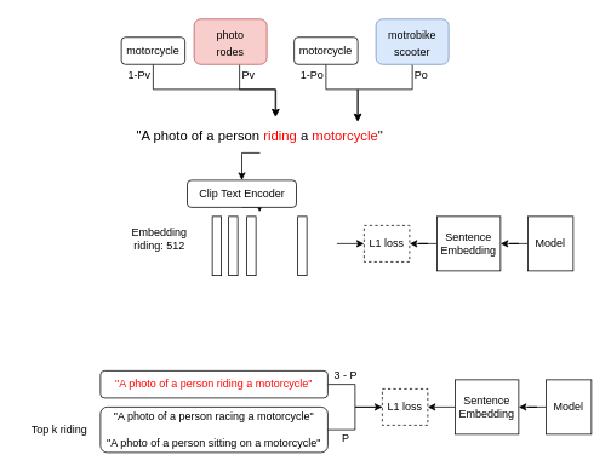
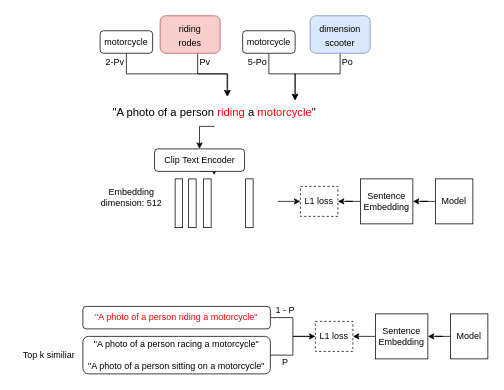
  <mxCell id="0" />
  <mxCell id="1" parent="0" />
  <mxCell id="2" value="" style="edgeStyle=orthogonalEdgeStyle;rounded=0;orthogonalLoop=1;jettySize=auto;html=1;fontSize=12;fontColor=#000000;" edge="1" parent="1" source="37" target="10"><mxGeometry relative="1" as="geometry"><Array as="points"><mxPoint x="263" y="98" /><mxPoint x="303" y="98" /></Array></mxGeometry></mxCell>
  <mxCell id="3" value="P" style="text;html=1;strokeColor=none;fillColor=none;align=center;verticalAlign=middle;whiteSpace=wrap;rounded=0;dashed=1;fontColor=#000000;" parent="1" vertex="1"><mxGeometry x="350" y="468" width="60" height="30" as="geometry" /></mxCell>
  <mxCell id="4" value="" style="group" parent="1" vertex="1" connectable="0"><mxGeometry x="110" y="448" width="250" height="50" as="geometry" /></mxCell>
  <mxCell id="5" value="&quot;A photo of a person racing a motorcycle&quot;&lt;br&gt;&lt;br&gt;&quot;A photo of a person sitting on a motorcycle&quot;" style="rounded=1;whiteSpace=wrap;html=1;" parent="4" vertex="1"><mxGeometry width="250.0" height="50" as="geometry" /></mxCell>
  <mxCell id="6" value="" style="shape=image;html=1;verticalAlign=top;verticalLabelPosition=bottom;labelBackgroundColor=#ffffff;imageAspect=0;aspect=fixed;image=https://cdn4.iconfinder.com/data/icons/essential-app-1/16/dot-more-menu-hide-128.png;rotation=90;" parent="4" vertex="1"><mxGeometry x="120.558" y="21.562" width="5.547" height="5.547" as="geometry" /></mxCell>
  <mxCell id="7" style="edgeStyle=orthogonalEdgeStyle;rounded=0;orthogonalLoop=1;jettySize=auto;html=1;exitX=0.5;exitY=1;exitDx=0;exitDy=0;fontColor=#000000;" parent="1" source="8" edge="1"><mxGeometry relative="1" as="geometry"><mxPoint x="285" y="233" as="targetPoint" /></mxGeometry></mxCell>
  <mxCell id="8" value="&lt;font color=&quot;#000000&quot;&gt;Clip Text Encoder&lt;/font&gt;" style="rounded=1;whiteSpace=wrap;html=1;fontColor=#FF0000;" parent="1" vertex="1"><mxGeometry x="205.5" y="198" width="120" height="30" as="geometry" /></mxCell>
  <mxCell id="9" style="edgeStyle=orthogonalEdgeStyle;rounded=0;orthogonalLoop=1;jettySize=auto;html=1;exitX=0.5;exitY=1;exitDx=0;exitDy=0;entryX=0.5;entryY=0;entryDx=0;entryDy=0;fontSize=12;fontColor=#000000;" edge="1" parent="1" source="10" target="8"><mxGeometry relative="1" as="geometry" /></mxCell>
  <mxCell id="10" value="&lt;font style=&quot;font-size: 15px;&quot;&gt;&quot;A photo of a person &lt;font style=&quot;font-size: 15px;&quot; color=&quot;#ff0000&quot;&gt;riding &lt;/font&gt;a &lt;font style=&quot;font-size: 15px;&quot; color=&quot;#ff0000&quot;&gt;motorcycle&lt;/font&gt;&quot;&lt;/font&gt;" style="text;html=1;align=center;verticalAlign=middle;whiteSpace=wrap;rounded=0;" parent="1" vertex="1"><mxGeometry x="148" y="128" width="275" height="40" as="geometry" /></mxCell>
  <mxCell id="11" value="" style="group" parent="1" vertex="1" connectable="0"><mxGeometry x="233" y="238" width="104" height="65" as="geometry" /></mxCell>
  <mxCell id="12" value="" style="rounded=0;whiteSpace=wrap;html=1;fontColor=#000000;rotation=-90;" parent="11" vertex="1"><mxGeometry x="-27.5" y="27.5" width="65" height="10" as="geometry" /></mxCell>
  <mxCell id="13" value="" style="rounded=0;whiteSpace=wrap;html=1;fontColor=#000000;rotation=-90;" parent="11" vertex="1"><mxGeometry x="-9.5" y="27.5" width="65" height="10" as="geometry" /></mxCell>
  <mxCell id="14" value="" style="rounded=0;whiteSpace=wrap;html=1;fontColor=#000000;rotation=-90;" parent="11" vertex="1"><mxGeometry x="10.5" y="27.5" width="65" height="10" as="geometry" /></mxCell>
  <mxCell id="15" value="" style="shape=image;html=1;verticalAlign=top;verticalLabelPosition=bottom;labelBackgroundColor=#ffffff;imageAspect=0;aspect=fixed;image=https://cdn4.iconfinder.com/data/icons/essential-app-1/16/dot-more-menu-hide-128.png;rotation=0;" parent="11" vertex="1"><mxGeometry x="66.496" y="24.36" width="13.136" height="13.136" as="geometry" /></mxCell>
  <mxCell id="16" value="" style="rounded=0;whiteSpace=wrap;html=1;fontColor=#000000;rotation=-90;" parent="11" vertex="1"><mxGeometry x="66.5" y="27.5" width="65" height="10" as="geometry" /></mxCell>
- <mxCell id="17" value="Top k riding" style="text;html=1;strokeColor=none;fillColor=none;align=center;verticalAlign=middle;whiteSpace=wrap;rounded=0;fontColor=#000000;" parent="1" vertex="1"><mxGeometry x="20" y="458" width="90" height="30" as="geometry" /></mxCell>
+ <mxCell id="17" value="Top k similiar" style="text;html=1;strokeColor=none;fillColor=none;align=center;verticalAlign=middle;whiteSpace=wrap;rounded=0;fontColor=#000000;" parent="1" vertex="1"><mxGeometry x="20" y="458" width="90" height="30" as="geometry" /></mxCell>
  <mxCell id="18" style="edgeStyle=orthogonalEdgeStyle;rounded=0;orthogonalLoop=1;jettySize=auto;html=1;exitX=1;exitY=0.5;exitDx=0;exitDy=0;entryX=0;entryY=0.5;entryDx=0;entryDy=0;fontColor=#000000;" parent="1" source="19" target="26" edge="1"><mxGeometry relative="1" as="geometry"><Array as="points"><mxPoint x="390" y="423" /><mxPoint x="390" y="448" /></Array></mxGeometry></mxCell>
  <mxCell id="19" value="&lt;span style=&quot;color: rgb(255, 0, 0);&quot;&gt;&quot;A photo of a person riding a motorcycle&quot;&lt;/span&gt;" style="rounded=1;whiteSpace=wrap;html=1;fontColor=#000000;" parent="1" vertex="1"><mxGeometry x="110" y="408" width="250" height="30" as="geometry" /></mxCell>
  <mxCell id="20" style="edgeStyle=orthogonalEdgeStyle;rounded=0;orthogonalLoop=1;jettySize=auto;html=1;exitX=0;exitY=0.5;exitDx=0;exitDy=0;entryX=1;entryY=0.5;entryDx=0;entryDy=0;fontColor=#000000;" parent="1" source="21" target="26" edge="1"><mxGeometry relative="1" as="geometry" /></mxCell>
  <mxCell id="21" value="Sentence Embedding" style="rounded=0;whiteSpace=wrap;html=1;fontColor=#000000;" parent="1" vertex="1"><mxGeometry x="500" y="418" width="70" height="60" as="geometry" /></mxCell>
- <mxCell id="22" value="3 - P" style="text;html=1;strokeColor=none;fillColor=none;align=center;verticalAlign=middle;whiteSpace=wrap;rounded=0;dashed=1;fontColor=#000000;" parent="1" vertex="1"><mxGeometry x="350" y="398" width="60" height="30" as="geometry" /></mxCell>
+ <mxCell id="22" value="1 - P" style="text;html=1;strokeColor=none;fillColor=none;align=center;verticalAlign=middle;whiteSpace=wrap;rounded=0;dashed=1;fontColor=#000000;" parent="1" vertex="1"><mxGeometry x="350" y="398" width="60" height="30" as="geometry" /></mxCell>
  <mxCell id="23" value="" style="edgeStyle=orthogonalEdgeStyle;rounded=0;orthogonalLoop=1;jettySize=auto;html=1;fontColor=#000000;" parent="1" source="24" target="21" edge="1"><mxGeometry relative="1" as="geometry" /></mxCell>
  <mxCell id="24" value="Model" style="rounded=0;whiteSpace=wrap;html=1;fontColor=#000000;" parent="1" vertex="1"><mxGeometry x="600" y="418" width="50" height="60" as="geometry" /></mxCell>
  <mxCell id="25" value="" style="edgeStyle=orthogonalEdgeStyle;rounded=0;orthogonalLoop=1;jettySize=auto;html=1;exitX=1;exitY=0.5;exitDx=0;exitDy=0;fontColor=#000000;endArrow=none;" parent="1" source="5" target="26" edge="1"><mxGeometry relative="1" as="geometry"><mxPoint x="460" y="448" as="targetPoint" /><mxPoint x="360" y="473" as="sourcePoint" /><Array as="points" /></mxGeometry></mxCell>
  <mxCell id="26" value="L1 loss" style="rounded=0;whiteSpace=wrap;html=1;fontColor=#000000;dashed=1;" parent="1" vertex="1"><mxGeometry x="420" y="428" width="50" height="40" as="geometry" /></mxCell>
- <mxCell id="27" value="Embedding&lt;br&gt;riding: 512" style="text;html=1;strokeColor=none;fillColor=none;align=center;verticalAlign=middle;whiteSpace=wrap;rounded=0;fontColor=#000000;" parent="1" vertex="1"><mxGeometry x="130" y="248" width="90" height="30" as="geometry" /></mxCell>
+ <mxCell id="27" value="Embedding&lt;br&gt;dimension: 512" style="text;html=1;strokeColor=none;fillColor=none;align=center;verticalAlign=middle;whiteSpace=wrap;rounded=0;fontColor=#000000;" parent="1" vertex="1"><mxGeometry x="130" y="248" width="90" height="30" as="geometry" /></mxCell>
  <mxCell id="28" style="edgeStyle=orthogonalEdgeStyle;rounded=0;orthogonalLoop=1;jettySize=auto;html=1;entryX=0.855;entryY=0;entryDx=0;entryDy=0;entryPerimeter=0;fontSize=12;fontColor=#000000;" edge="1" parent="1" source="29"><mxGeometry relative="1" as="geometry"><mxPoint x="393.125" y="133" as="targetPoint" /><Array as="points"><mxPoint x="358" y="98" /><mxPoint x="393" y="98" /></Array></mxGeometry></mxCell>
  <mxCell id="29" value="motorcycle" style="rounded=1;whiteSpace=wrap;html=1;fontSize=12;fontColor=#000000;" vertex="1" parent="1"><mxGeometry x="323" y="40.5" width="70" height="30" as="geometry" /></mxCell>
  <mxCell id="30" style="edgeStyle=orthogonalEdgeStyle;rounded=0;orthogonalLoop=1;jettySize=auto;html=1;entryX=0.854;entryY=0.015;entryDx=0;entryDy=0;entryPerimeter=0;fontSize=12;fontColor=#000000;" edge="1" parent="1" source="31"><mxGeometry relative="1" as="geometry"><mxPoint x="392.85" y="133.6" as="targetPoint" /><Array as="points"><mxPoint x="453" y="98" /><mxPoint x="393" y="98" /></Array></mxGeometry></mxCell>
- <mxCell id="31" value="&lt;font style=&quot;font-size: 12px;&quot;&gt;motrobike&lt;br&gt;scooter&lt;/font&gt;" style="rounded=1;whiteSpace=wrap;html=1;fontSize=15;fillColor=#dae8fc;strokeColor=#6c8ebf;" vertex="1" parent="1"><mxGeometry x="413" y="20.5" width="80" height="50" as="geometry" /></mxCell>
+ <mxCell id="31" value="&lt;font style=&quot;font-size: 12px;&quot;&gt;dimension&lt;br&gt;scooter&lt;/font&gt;" style="rounded=1;whiteSpace=wrap;html=1;fontSize=15;fillColor=#dae8fc;strokeColor=#6c8ebf;" vertex="1" parent="1"><mxGeometry x="413" y="20.5" width="80" height="50" as="geometry" /></mxCell>
  <mxCell id="32" value="" style="edgeStyle=orthogonalEdgeStyle;rounded=0;orthogonalLoop=1;jettySize=auto;html=1;fontSize=12;fontColor=#000000;" edge="1" parent="1" source="33" target="36"><mxGeometry relative="1" as="geometry" /></mxCell>
  <mxCell id="33" value="Sentence Embedding" style="rounded=0;whiteSpace=wrap;html=1;fontColor=#000000;" vertex="1" parent="1"><mxGeometry x="480" y="238" width="70" height="60" as="geometry" /></mxCell>
  <mxCell id="34" value="" style="edgeStyle=orthogonalEdgeStyle;rounded=0;orthogonalLoop=1;jettySize=auto;html=1;fontSize=12;fontColor=#000000;" edge="1" parent="1" source="35" target="33"><mxGeometry relative="1" as="geometry" /></mxCell>
  <mxCell id="35" value="Model" style="rounded=0;whiteSpace=wrap;html=1;fontColor=#000000;" vertex="1" parent="1"><mxGeometry x="580" y="238" width="50" height="60" as="geometry" /></mxCell>
  <mxCell id="36" value="L1 loss" style="rounded=0;whiteSpace=wrap;html=1;fontColor=#000000;dashed=1;" vertex="1" parent="1"><mxGeometry x="400" y="248" width="50" height="40" as="geometry" /></mxCell>
- <mxCell id="37" value="&lt;span style=&quot;font-size: 12px;&quot;&gt;photo &lt;br&gt;rodes&lt;/span&gt;" style="rounded=1;whiteSpace=wrap;html=1;fontSize=15;fillColor=#f8cecc;strokeColor=#b85450;" vertex="1" parent="1"><mxGeometry x="213" y="20.5" width="80" height="50" as="geometry" /></mxCell>
- <mxCell id="38" value="1-Pv" style="text;html=1;strokeColor=none;fillColor=none;align=center;verticalAlign=middle;whiteSpace=wrap;rounded=0;fontSize=12;fontColor=#000000;" vertex="1" parent="1"><mxGeometry x="123" y="68" width="60" height="30" as="geometry" /></mxCell>
+ <mxCell id="37" value="&lt;span style=&quot;font-size: 12px;&quot;&gt;riding &lt;br&gt;rodes&lt;/span&gt;" style="rounded=1;whiteSpace=wrap;html=1;fontSize=15;fillColor=#f8cecc;strokeColor=#b85450;" vertex="1" parent="1"><mxGeometry x="213" y="20.5" width="80" height="50" as="geometry" /></mxCell>
+ <mxCell id="38" value="2-Pv" style="text;html=1;strokeColor=none;fillColor=none;align=center;verticalAlign=middle;whiteSpace=wrap;rounded=0;fontSize=12;fontColor=#000000;" vertex="1" parent="1"><mxGeometry x="123" y="68" width="60" height="30" as="geometry" /></mxCell>
  <mxCell id="39" value="Pv" style="text;html=1;strokeColor=none;fillColor=none;align=center;verticalAlign=middle;whiteSpace=wrap;rounded=0;fontSize=12;fontColor=#000000;" vertex="1" parent="1"><mxGeometry x="243" y="68" width="60" height="30" as="geometry" /></mxCell>
- <mxCell id="40" value="1-Po" style="text;html=1;strokeColor=none;fillColor=none;align=center;verticalAlign=middle;whiteSpace=wrap;rounded=0;fontSize=12;fontColor=#000000;" vertex="1" parent="1"><mxGeometry x="313" y="68" width="60" height="30" as="geometry" /></mxCell>
+ <mxCell id="40" value="5-Po" style="text;html=1;strokeColor=none;fillColor=none;align=center;verticalAlign=middle;whiteSpace=wrap;rounded=0;fontSize=12;fontColor=#000000;" vertex="1" parent="1"><mxGeometry x="313" y="68" width="60" height="30" as="geometry" /></mxCell>
  <mxCell id="41" value="Po" style="text;html=1;strokeColor=none;fillColor=none;align=center;verticalAlign=middle;whiteSpace=wrap;rounded=0;fontSize=12;fontColor=#000000;" vertex="1" parent="1"><mxGeometry x="433" y="68" width="60" height="30" as="geometry" /></mxCell>
  <mxCell id="42" value="" style="endArrow=classic;html=1;rounded=0;fontSize=12;fontColor=#000000;entryX=0;entryY=0.5;entryDx=0;entryDy=0;" edge="1" parent="1" target="36"><mxGeometry width="50" height="50" relative="1" as="geometry"><mxPoint x="370" y="268" as="sourcePoint" /><mxPoint x="360" y="313" as="targetPoint" /></mxGeometry></mxCell>
  <mxCell id="43" style="edgeStyle=orthogonalEdgeStyle;rounded=0;orthogonalLoop=1;jettySize=auto;html=1;exitX=0.5;exitY=1;exitDx=0;exitDy=0;entryX=0.561;entryY=0.004;entryDx=0;entryDy=0;entryPerimeter=0;fontSize=12;fontColor=#000000;" edge="1" parent="1" source="44" target="10"><mxGeometry relative="1" as="geometry"><Array as="points"><mxPoint x="168" y="98" /><mxPoint x="303" y="98" /><mxPoint x="303" y="128" /></Array></mxGeometry></mxCell>
  <mxCell id="44" value="motorcycle" style="rounded=1;whiteSpace=wrap;html=1;fontSize=12;fontColor=#000000;" vertex="1" parent="1"><mxGeometry x="133" y="40.5" width="70" height="30" as="geometry" /></mxCell>
